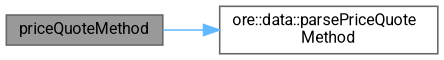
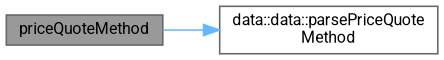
  digraph {
    rankdir=LR
    fontname=Roboto
    node [fontname=Roboto fontsize=10 shape=box style=filled]
    n1 [color=gray40 fillcolor=grey60 fontcolor=black height=0.2 label=priceQuoteMethod width=0.4]
-   n2 [color=grey40 fillcolor=white height=0.2 label="ore::data::parsePriceQuote\lMethod" width=0.4]
+   n2 [color=grey40 fillcolor=white height=0.2 label="data::data::parsePriceQuote\lMethod" width=0.4]
    n1 -> n2 [color=steelblue1 fontname=Roboto fontsize=10 labelfontname=Helvetica labelfontsize=10 style=solid]
  }
